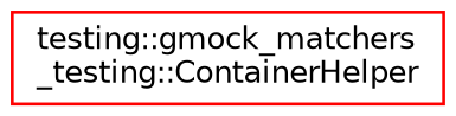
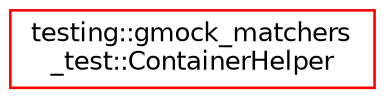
  digraph {
    rankdir=LR
-   n1 [color=red fillcolor=white fontname=Helvetica fontsize=10 height=0.2 label="testing::gmock_matchers\l_testing::ContainerHelper" shape=box style=filled width=0.4]
+   n1 [color=red fillcolor=white fontname=Helvetica fontsize=10 height=0.2 label="testing::gmock_matchers\l_test::ContainerHelper" shape=box style=filled width=0.4]
  }
